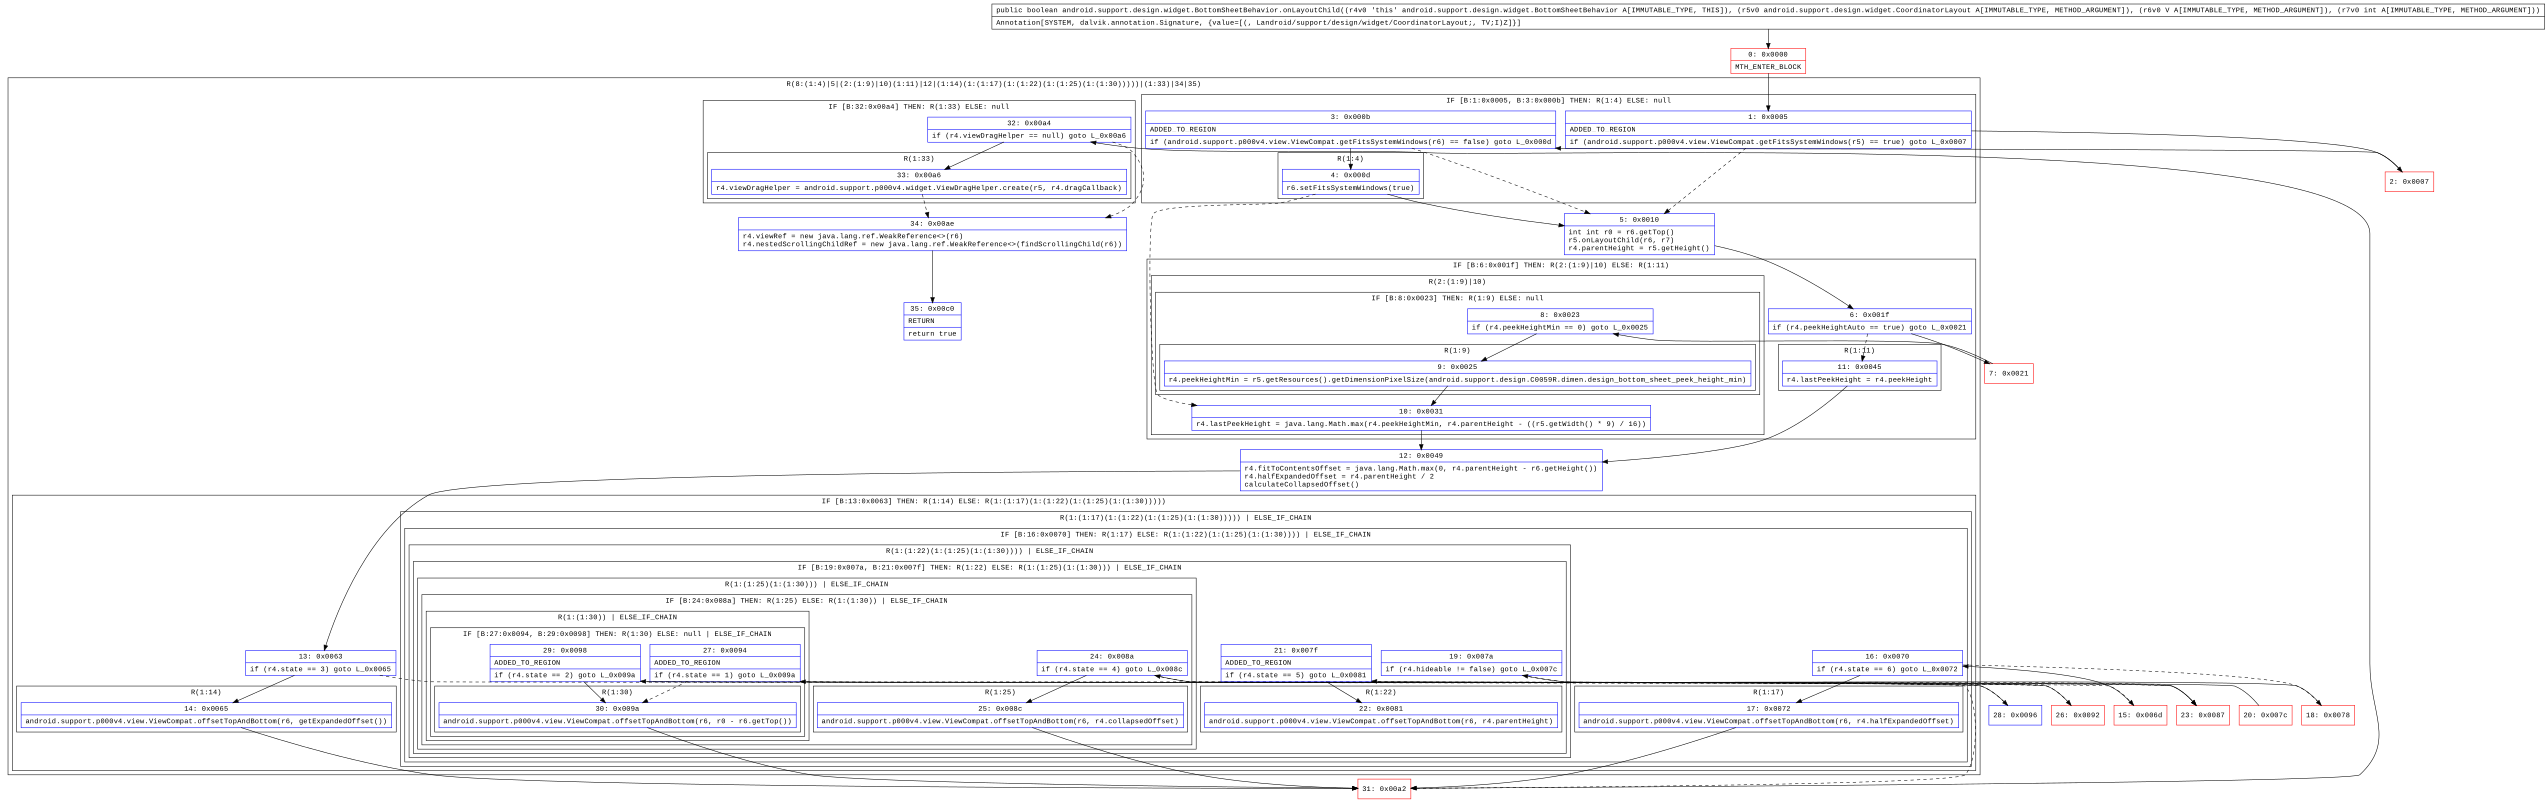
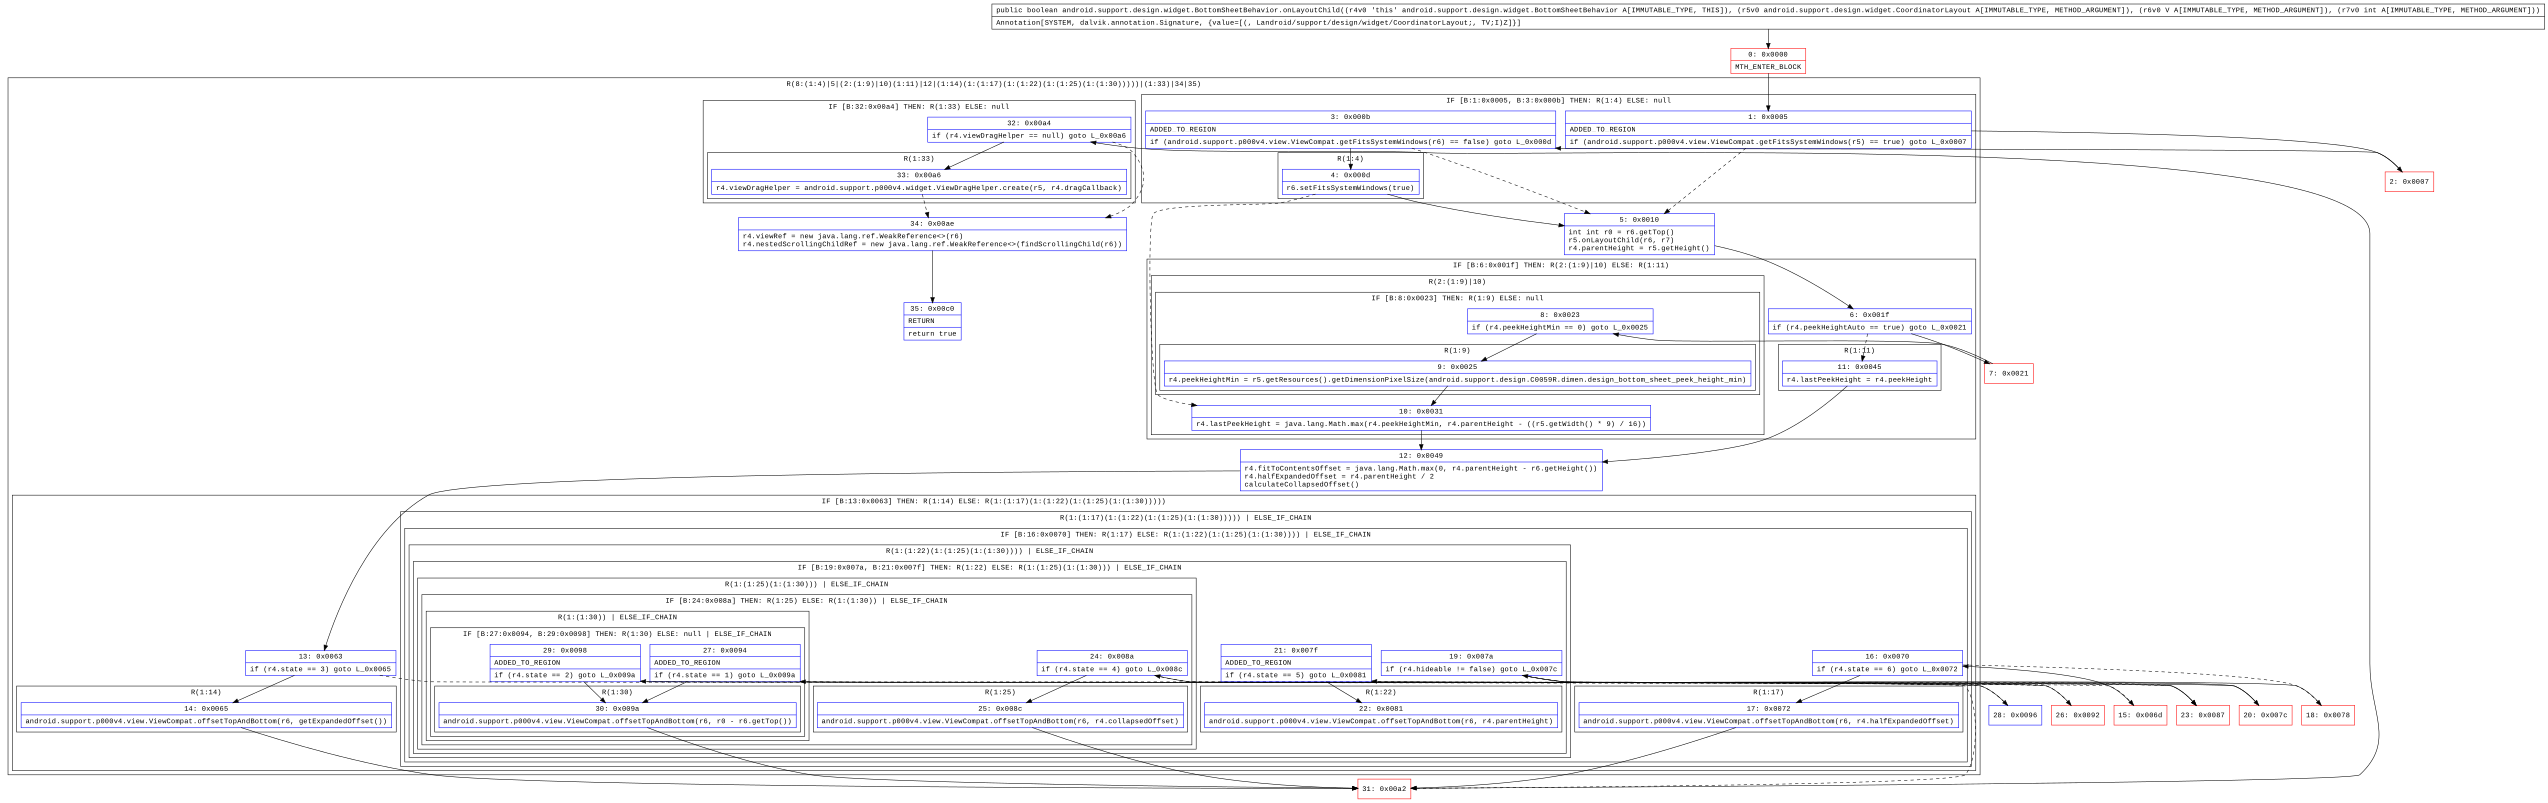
  digraph {
    fontname="Liberation Mono"
    node [color=blue fontname="Liberation Mono" shape=record]
    edge [fontname="Liberation Mono"]
    n1 [label="{4\:\ 0x000d|r6.setFitsSystemWindows(true)\l}"]
    n2 [label="{1\:\ 0x0005|ADDED_TO_REGION\l|if (android.support.p000v4.view.ViewCompat.getFitsSystemWindows(r5) == true) goto L_0x0007\l}"]
    n3 [label="{3\:\ 0x000b|ADDED_TO_REGION\l|if (android.support.p000v4.view.ViewCompat.getFitsSystemWindows(r6) == false) goto L_0x000d\l}"]
    n4 [label="{9\:\ 0x0025|r4.peekHeightMin = r5.getResources().getDimensionPixelSize(android.support.design.C0059R.dimen.design_bottom_sheet_peek_height_min)\l}"]
    n5 [label="{8\:\ 0x0023|if (r4.peekHeightMin == 0) goto L_0x0025\l}"]
    n6 [label="{10\:\ 0x0031|r4.lastPeekHeight = java.lang.Math.max(r4.peekHeightMin, r4.parentHeight \- ((r5.getWidth() * 9) \/ 16))\l}"]
    n7 [label="{11\:\ 0x0045|r4.lastPeekHeight = r4.peekHeight\l}"]
    n8 [label="{6\:\ 0x001f|if (r4.peekHeightAuto == true) goto L_0x0021\l}"]
    n9 [label="{14\:\ 0x0065|android.support.p000v4.view.ViewCompat.offsetTopAndBottom(r6, getExpandedOffset())\l}"]
    n10 [label="{17\:\ 0x0072|android.support.p000v4.view.ViewCompat.offsetTopAndBottom(r6, r4.halfExpandedOffset)\l}"]
    n11 [label="{22\:\ 0x0081|android.support.p000v4.view.ViewCompat.offsetTopAndBottom(r6, r4.parentHeight)\l}"]
    n12 [label="{25\:\ 0x008c|android.support.p000v4.view.ViewCompat.offsetTopAndBottom(r6, r4.collapsedOffset)\l}"]
    n13 [label="{30\:\ 0x009a|android.support.p000v4.view.ViewCompat.offsetTopAndBottom(r6, r0 \- r6.getTop())\l}"]
    n14 [label="{27\:\ 0x0094|ADDED_TO_REGION\l|if (r4.state == 1) goto L_0x009a\l}"]
    n15 [label="{29\:\ 0x0098|ADDED_TO_REGION\l|if (r4.state == 2) goto L_0x009a\l}"]
    n16 [label="{24\:\ 0x008a|if (r4.state == 4) goto L_0x008c\l}"]
    n17 [label="{19\:\ 0x007a|if (r4.hideable != false) goto L_0x007c\l}"]
    n18 [label="{21\:\ 0x007f|ADDED_TO_REGION\l|if (r4.state == 5) goto L_0x0081\l}"]
    n19 [label="{16\:\ 0x0070|if (r4.state == 6) goto L_0x0072\l}"]
    n20 [label="{13\:\ 0x0063|if (r4.state == 3) goto L_0x0065\l}"]
    n21 [label="{33\:\ 0x00a6|r4.viewDragHelper = android.support.p000v4.widget.ViewDragHelper.create(r5, r4.dragCallback)\l}"]
    n22 [label="{32\:\ 0x00a4|if (r4.viewDragHelper == null) goto L_0x00a6\l}"]
    n23 [label="{5\:\ 0x0010|int int r0 = r6.getTop()\lr5.onLayoutChild(r6, r7)\lr4.parentHeight = r5.getHeight()\l}"]
    n24 [label="{12\:\ 0x0049|r4.fitToContentsOffset = java.lang.Math.max(0, r4.parentHeight \- r6.getHeight())\lr4.halfExpandedOffset = r4.parentHeight \/ 2\lcalculateCollapsedOffset()\l}"]
    n25 [label="{34\:\ 0x00ae|r4.viewRef = new java.lang.ref.WeakReference\<\>(r6)\lr4.nestedScrollingChildRef = new java.lang.ref.WeakReference\<\>(findScrollingChild(r6))\l}"]
    n26 [label="{35\:\ 0x00c0|RETURN\l|return true\l}"]
    n27 [color=red label="{2\:\ 0x0007}"]
    n28 [color=red label="{7\:\ 0x0021}"]
    n29 [color=red label="{31\:\ 0x00a2}"]
    n30 [label="{28\:\ 0x0096}"]
    n31 [color=red label="{26\:\ 0x0092}"]
    n32 [color=red label="{20\:\ 0x007c}"]
    n33 [color=red label="{23\:\ 0x0087}"]
    n34 [color=red label="{18\:\ 0x0078}"]
    n35 [color=red label="{15\:\ 0x006d}"]
    n36 [color=red label="{0\:\ 0x0000|MTH_ENTER_BLOCK\l}"]
    n37 [label="{public boolean android.support.design.widget.BottomSheetBehavior.onLayoutChild((r4v0 'this' android.support.design.widget.BottomSheetBehavior A[IMMUTABLE_TYPE, THIS]), (r5v0 android.support.design.widget.CoordinatorLayout A[IMMUTABLE_TYPE, METHOD_ARGUMENT]), (r6v0 V A[IMMUTABLE_TYPE, METHOD_ARGUMENT]), (r7v0 int A[IMMUTABLE_TYPE, METHOD_ARGUMENT]))  | Annotation[SYSTEM, dalvik.annotation.Signature, \{value=[(, Landroid\/support\/design\/widget\/CoordinatorLayout;, TV;I)Z]\}]\l}" color=""]
    subgraph cluster_1 {
      label="R(8:(1:4)|5|(2:(1:9)|10)(1:11)|12|(1:14)(1:(1:17)(1:(1:22)(1:(1:25)(1:(1:30)))))|(1:33)|34|35)"
      n23
      n24
      n25
      n26
      subgraph cluster_2 {
        label="IF [B:1:0x0005, B:3:0x000b] THEN: R(1:4) ELSE: null"
        n2
        n3
        subgraph cluster_3 {
          label="R(1:4)"
          n1
        }
      }
      subgraph cluster_4 {
        label="IF [B:6:0x001f] THEN: R(2:(1:9)|10) ELSE: R(1:11)"
        n8
        subgraph cluster_5 {
          label="R(2:(1:9)|10)"
          n6
          subgraph cluster_6 {
            label="IF [B:8:0x0023] THEN: R(1:9) ELSE: null"
            n5
            subgraph cluster_7 {
              label="R(1:9)"
              n4
            }
          }
        }
        subgraph cluster_8 {
          label="R(1:11)"
          n7
        }
      }
      subgraph cluster_9 {
        label="IF [B:13:0x0063] THEN: R(1:14) ELSE: R(1:(1:17)(1:(1:22)(1:(1:25)(1:(1:30)))))"
        n20
        subgraph cluster_10 {
          label="R(1:14)"
          n9
        }
        subgraph cluster_11 {
          label="R(1:(1:17)(1:(1:22)(1:(1:25)(1:(1:30))))) | ELSE_IF_CHAIN\l"
          subgraph cluster_12 {
            label="IF [B:16:0x0070] THEN: R(1:17) ELSE: R(1:(1:22)(1:(1:25)(1:(1:30)))) | ELSE_IF_CHAIN\l"
            n19
            subgraph cluster_13 {
              label="R(1:17)"
              n10
            }
            subgraph cluster_14 {
              label="R(1:(1:22)(1:(1:25)(1:(1:30)))) | ELSE_IF_CHAIN\l"
              subgraph cluster_15 {
                label="IF [B:19:0x007a, B:21:0x007f] THEN: R(1:22) ELSE: R(1:(1:25)(1:(1:30))) | ELSE_IF_CHAIN\l"
                n17
                n18
                subgraph cluster_16 {
                  label="R(1:22)"
                  n11
                }
                subgraph cluster_17 {
                  label="R(1:(1:25)(1:(1:30))) | ELSE_IF_CHAIN\l"
                  subgraph cluster_18 {
                    label="IF [B:24:0x008a] THEN: R(1:25) ELSE: R(1:(1:30)) | ELSE_IF_CHAIN\l"
                    n16
                    subgraph cluster_19 {
                      label="R(1:25)"
                      n12
                    }
                    subgraph cluster_20 {
                      label="R(1:(1:30)) | ELSE_IF_CHAIN\l"
                      subgraph cluster_21 {
                        label="IF [B:27:0x0094, B:29:0x0098] THEN: R(1:30) ELSE: null | ELSE_IF_CHAIN\l"
                        n14
                        n15
                        subgraph cluster_22 {
                          label="R(1:30)"
                          n13
                        }
                      }
                    }
                  }
                }
              }
            }
          }
        }
      }
      subgraph cluster_23 {
        label="IF [B:32:0x00a4] THEN: R(1:33) ELSE: null"
        n22
        subgraph cluster_24 {
          label="R(1:33)"
          n21
        }
      }
    }
    n1 -> n6 [style=dashed]
    n1 -> n23
    n2 -> n23 [style=dashed]
    n2 -> n27
    n3 -> n1
    n3 -> n23 [style=dashed]
    n4 -> n6
    n5 -> n4
    n6 -> n24
    n7 -> n24
    n8 -> n7 [style=dashed]
    n8 -> n28
    n9 -> n29
    n10 -> n29
    n12 -> n29
    n13 -> n29
-   n14 -> n13 [style=dashed]
+   n14 -> n13
    n14 -> n30 [style=dashed]
    n15 -> n13
    n15 -> n29 [style=dashed]
    n16 -> n12
    n16 -> n31 [style=dashed]
+   n17 -> n32
    n17 -> n33 [style=dashed]
    n18 -> n11
    n18 -> n33 [style=dashed]
    n19 -> n10
    n19 -> n34 [style=dashed]
    n20 -> n9
    n20 -> n35 [style=dashed]
    n21 -> n25 [style=dashed]
    n22 -> n21
    n22 -> n25 [style=dashed]
    n23 -> n8
    n24 -> n20
    n25 -> n26
    n27 -> n3
    n28 -> n5
    n29 -> n22
    n30 -> n15
    n31 -> n14
    n32 -> n18
    n33 -> n16
    n34 -> n17
    n35 -> n19
    n36 -> n2
    n37 -> n36
  }
